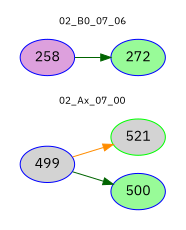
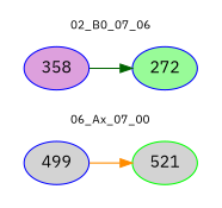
  digraph {
    fontname="IBM Plex Sans"
    rankdir=LR
    node [color=blue fillcolor=lightgrey fontname="IBM Plex Sans" style=filled]
    edge [color=darkgreen fontname="IBM Plex Sans"]
    n1 [label=499]
-   n2 [fillcolor=palegreen label=500]
    n3 [color=green label=521]
-   n4 [fillcolor=plum label=258]
+   n4 [fillcolor=plum label=358]
    n5 [fillcolor=palegreen label=272]
    subgraph cluster_1 {
      color=white
      fontsize=10
-     label="02_Ax_07_00"
+     label="06_Ax_07_00"
      n1
-     n2
      n3
    }
    subgraph cluster_2 {
      color=white
      fontsize=10
      label="02_B0_07_06"
      n4
      n5
    }
-   n1 -> n2
    n1 -> n3 [color=darkorange]
    n4 -> n5
  }
